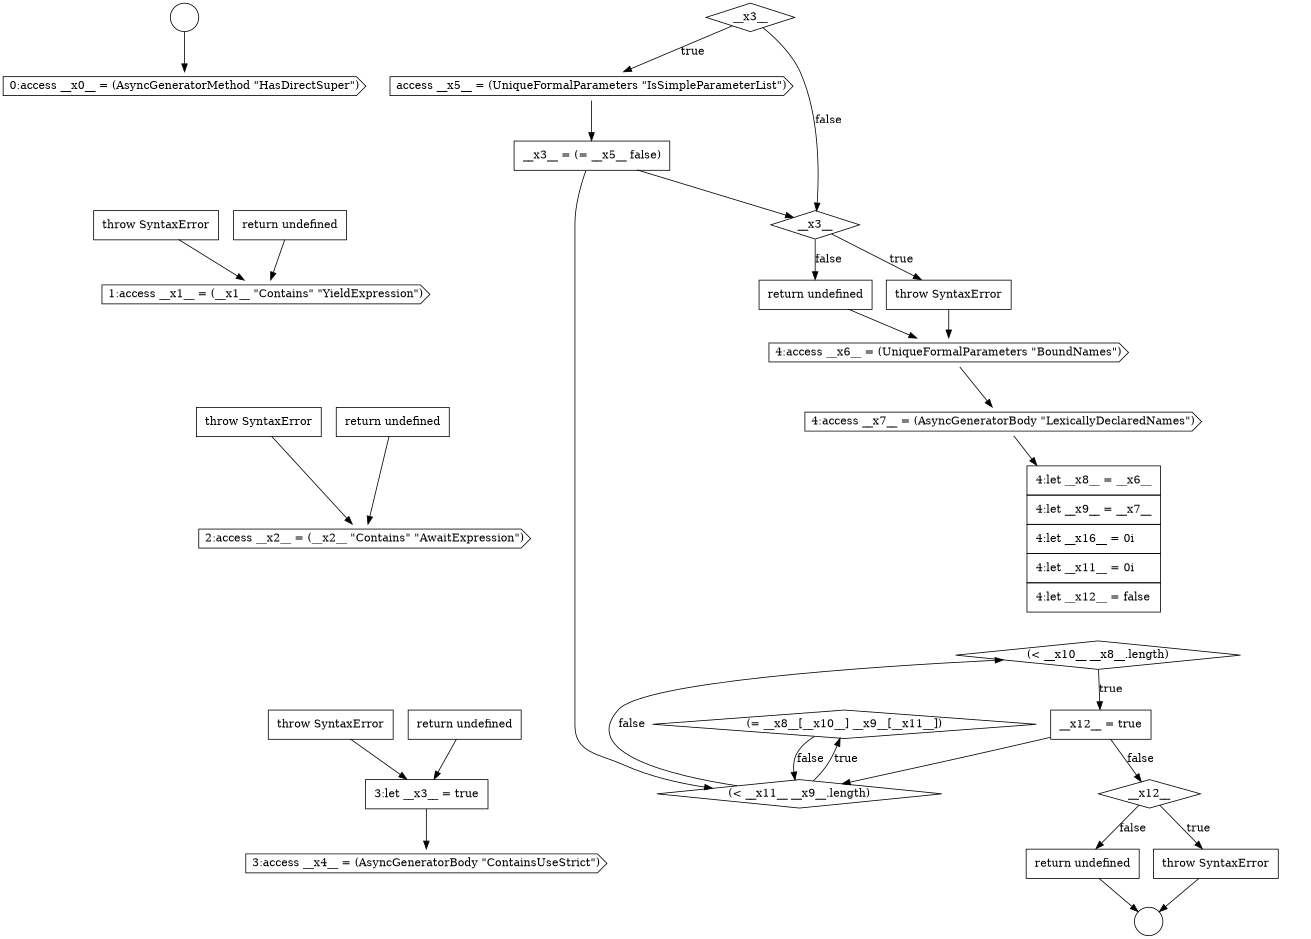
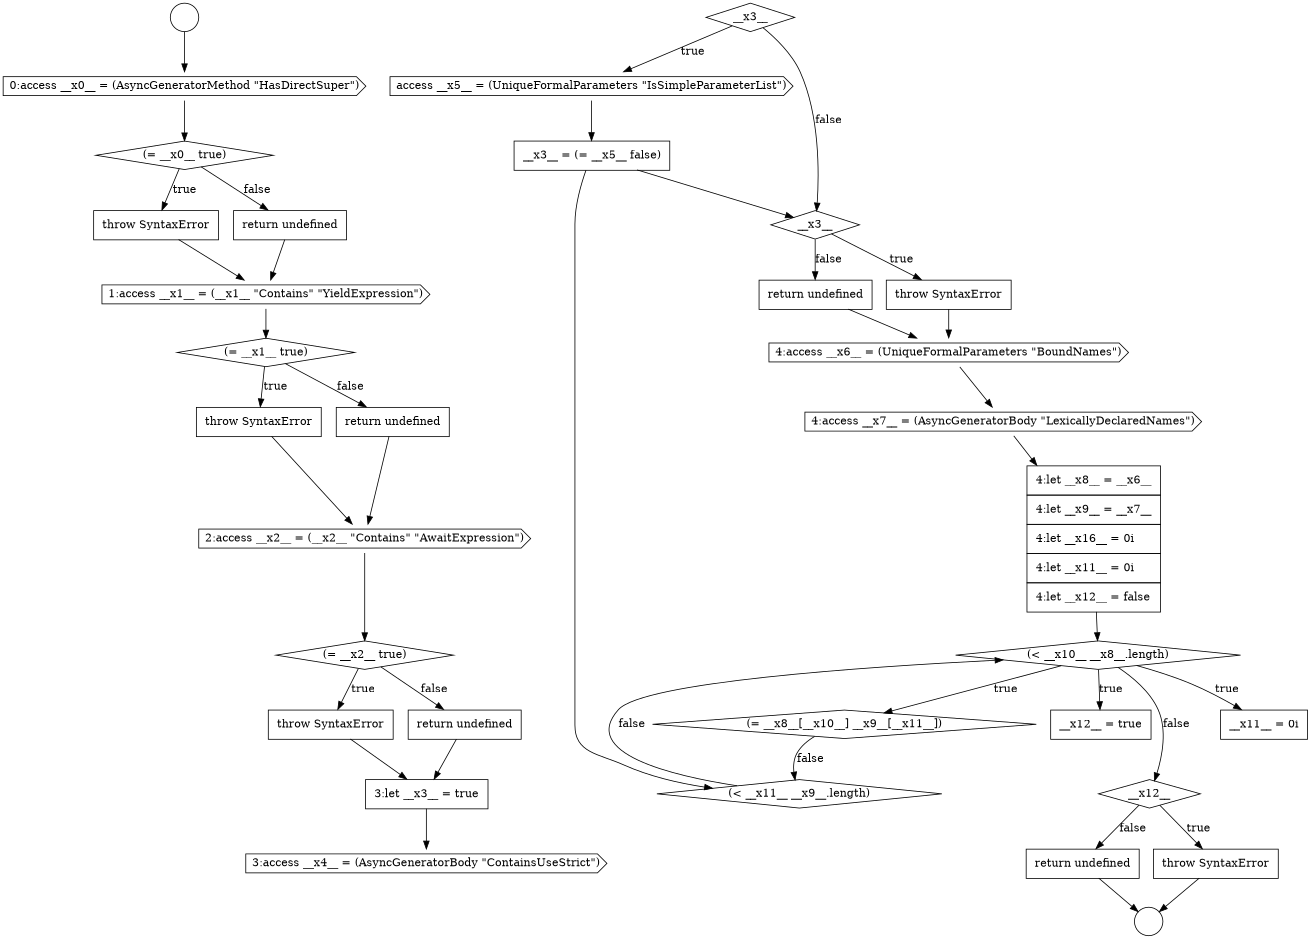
  digraph {
    fontname="DejaVu Serif"
    node [color=black fillcolor=white fontname="DejaVu Serif" shape=none style=filled]
    edge [color=black fontname="DejaVu Serif"]
    n1 [label=<<font color="black">2:access __x2__ = (__x2__ &quot;Contains&quot; &quot;AwaitExpression&quot;)</font>> shape=cds]
+   n2 [label=<<font color="black">(= __x2__ true)</font>> shape=diamond]
    n3 [label=<<font color="black">     <table border="0" cellborder="1" cellspacing="0" cellpadding="10">       <tr><td align="left">throw SyntaxError</td></tr>     </table>   </font>> margin=0]
    n4 [label=<<font color="black">     <table border="0" cellborder="1" cellspacing="0" cellpadding="10">       <tr><td align="left">return undefined</td></tr>     </table>   </font>> margin=0]
    n5 [label=<<font color="black">__x3__</font>> shape=diamond]
    n6 [label=<<font color="black">__x3__</font>> shape=diamond]
    n7 [label=<<font color="black">access __x5__ = (UniqueFormalParameters &quot;IsSimpleParameterList&quot;)</font>> shape=cds]
    n8 [label=<<font color="black">     <table border="0" cellborder="1" cellspacing="0" cellpadding="10">       <tr><td align="left">return undefined</td></tr>     </table>   </font>> margin=0]
    n9 [label=<<font color="black">     <table border="0" cellborder="1" cellspacing="0" cellpadding="10">       <tr><td align="left">throw SyntaxError</td></tr>     </table>   </font>> margin=0]
    n10 [label=<<font color="black">     <table border="0" cellborder="1" cellspacing="0" cellpadding="10">       <tr><td align="left">__x3__ = (= __x5__ false)</td></tr>     </table>   </font>> margin=0]
+   n11 [label=<<font color="black">     <table border="0" cellborder="1" cellspacing="0" cellpadding="10">       <tr><td align="left">__x11__ = 0i</td></tr>     </table>   </font>> margin=0]
    n12 [label=<<font color="black">(&lt; __x11__ __x9__.length)</font>> shape=diamond]
    n13 [label=<<font color="black">(&lt; __x10__ __x8__.length)</font>> shape=diamond]
    n14 [label=<<font color="black">(= __x8__[__x10__] __x9__[__x11__])</font>> shape=diamond]
    n15 [label=<<font color="black">     <table border="0" cellborder="1" cellspacing="0" cellpadding="10">       <tr><td align="left">throw SyntaxError</td></tr>     </table>   </font>> margin=0]
    n16 [label=<<font color="black">1:access __x1__ = (__x1__ &quot;Contains&quot; &quot;YieldExpression&quot;)</font>> shape=cds]
+   n17 [label=<<font color="black">(= __x1__ true)</font>> shape=diamond]
    n18 [label=<<font color="black">     <table border="0" cellborder="1" cellspacing="0" cellpadding="10">       <tr><td align="left">__x12__ = true</td></tr>     </table>   </font>> margin=0]
    n19 [label=<<font color="black">     <table border="0" cellborder="1" cellspacing="0" cellpadding="10">       <tr><td align="left">throw SyntaxError</td></tr>     </table>   </font>> margin=0]
    n20 [label=<<font color="black">     <table border="0" cellborder="1" cellspacing="0" cellpadding="10">       <tr><td align="left">return undefined</td></tr>     </table>   </font>> margin=0]
    n21 [label=<<font color="black">     <table border="0" cellborder="1" cellspacing="0" cellpadding="10">       <tr><td align="left">4:let __x8__ = __x6__</td></tr>       <tr><td align="left">4:let __x9__ = __x7__</td></tr>       <tr><td align="left">4:let __x16__ = 0i</td></tr>       <tr><td align="left">4:let __x11__ = 0i</td></tr>       <tr><td align="left">4:let __x12__ = false</td></tr>     </table>   </font>> margin=0]
    n22 [label=<<font color="black">__x12__</font>> shape=diamond]
    n23 [label=" " shape=circle]
    n24 [label=<<font color="black">     <table border="0" cellborder="1" cellspacing="0" cellpadding="10">       <tr><td align="left">3:let __x3__ = true</td></tr>     </table>   </font>> margin=0]
    n25 [label=<<font color="black">3:access __x4__ = (AsyncGeneratorBody &quot;ContainsUseStrict&quot;)</font>> shape=cds]
    n26 [label=<<font color="black">4:access __x6__ = (UniqueFormalParameters &quot;BoundNames&quot;)</font>> shape=cds]
    n27 [label=<<font color="black">4:access __x7__ = (AsyncGeneratorBody &quot;LexicallyDeclaredNames&quot;)</font>> shape=cds]
    n28 [label=" " shape=circle]
    n29 [label=<<font color="black">0:access __x0__ = (AsyncGeneratorMethod &quot;HasDirectSuper&quot;)</font>> shape=cds]
+   n30 [label=<<font color="black">(= __x0__ true)</font>> shape=diamond]
    n31 [label=<<font color="black">     <table border="0" cellborder="1" cellspacing="0" cellpadding="10">       <tr><td align="left">return undefined</td></tr>     </table>   </font>> margin=0]
    n32 [label=<<font color="black">     <table border="0" cellborder="1" cellspacing="0" cellpadding="10">       <tr><td align="left">return undefined</td></tr>     </table>   </font>> margin=0]
    n33 [label=<<font color="black">     <table border="0" cellborder="1" cellspacing="0" cellpadding="10">       <tr><td align="left">throw SyntaxError</td></tr>     </table>   </font>> margin=0]
+   n1 -> n2
+   n2 -> n3 [label=<<font color="black">true</font>>]
+   n2 -> n4 [label=<<font color="black">false</font>>]
    n3 -> n24
    n4 -> n24
    n5 -> n6 [label=<<font color="black">false</font>>]
    n5 -> n7 [label=<<font color="black">true</font>>]
    n6 -> n8 [label=<<font color="black">false</font>>]
    n6 -> n9 [label=<<font color="black">true</font>>]
    n7 -> n10
    n8 -> n26
    n9 -> n26
    n10 -> n6
    n10 -> n12
    n12 -> n13 [label=<<font color="black">false</font>>]
-   n12 -> n14 [label=<<font color="black">true</font>>]
+   n13 -> n14 [label=<<font color="black">true</font>>]
+   n13 -> n11 [label=<<font color="black">true</font>>]
    n13 -> n18 [label=<<font color="black">true</font>>]
-   n18 -> n22 [label=<<font color="black">false</font>>]
+   n13 -> n22 [label=<<font color="black">false</font>>]
    n14 -> n12 [label=<<font color="black">false</font>>]
    n15 -> n16
-   n18 -> n12
+   n16 -> n17
+   n17 -> n19 [label=<<font color="black">true</font>>]
+   n17 -> n20 [label=<<font color="black">false</font>>]
    n19 -> n1
    n20 -> n1
+   n21 -> n13
    n22 -> n32 [label=<<font color="black">false</font>>]
    n22 -> n33 [label=<<font color="black">true</font>>]
    n24 -> n25
    n26 -> n27
    n27 -> n21
    n28 -> n29
+   n29 -> n30
+   n30 -> n15 [label=<<font color="black">true</font>>]
+   n30 -> n31 [label=<<font color="black">false</font>>]
    n31 -> n16
    n32 -> n23
    n33 -> n23
  }
